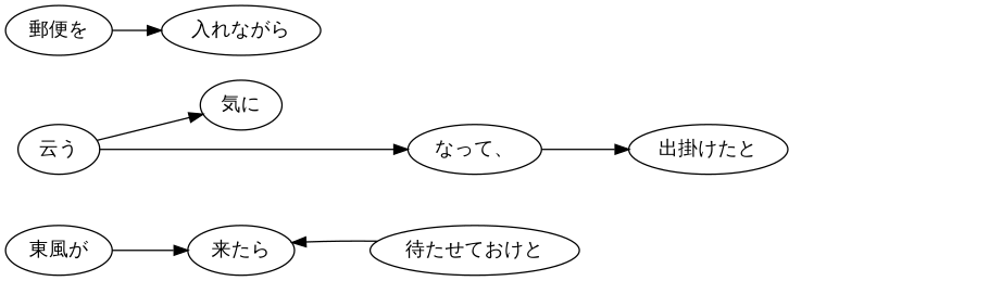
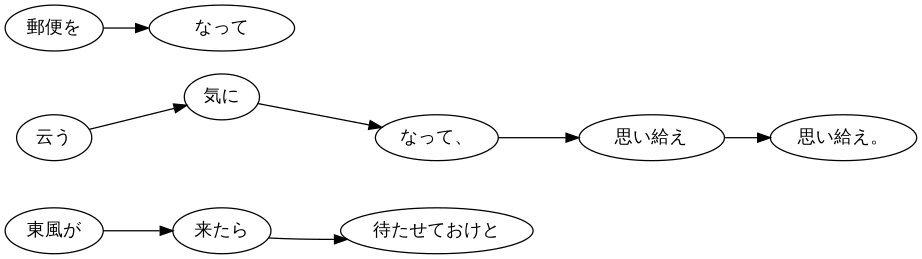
  digraph {
    fontname=Montserrat
    rankdir=LR
    node [fontname=Montserrat]
    edge [fontname=Montserrat]
    n1 [label="東風が"]
    n2 [label="来たら"]
    n3 [label="待たせておけと"]
    n4 [label="云う"]
    n5 [label="気に"]
    n6 [label="なって、"]
-   n7 [label="出掛けたと"]
+   n7 [label="思い給え"]
+   n8 [label="思い給え。"]
    n9 [label="郵便を"]
-   n10 [label="入れながら"]
+   n10 [label="なって"]
    n1 -> n2
-   n3 -> n2
+   n2 -> n3
    n4 -> n5
-   n4 -> n6
+   n5 -> n6
    n6 -> n7
+   n7 -> n8
    n9 -> n10
  }
